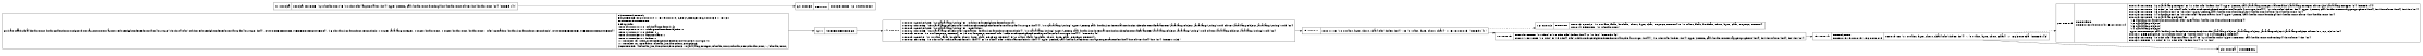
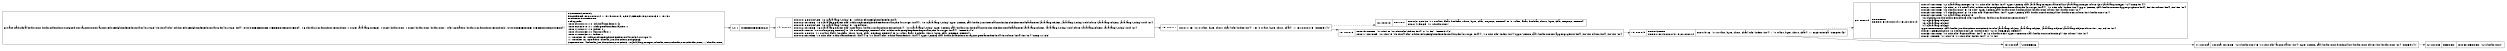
  digraph {
    rankdir=LR
    node [shape=record]
    n1 [label="{12\:\ ?|MTH_ENTER_BLOCK\l}"]
    n2 [label="{14\:\ 0x0000|0x0000: CONST_STR  (r0 I:java.lang.String) =  \"$this$reduceRightIndexedOrNull\" \l0x0002: INVOKE  (r5 I:java.lang.Object A[D('$this$reduceRightIndexedOrNull_u2dD40WMg8' int[])]), (r0 I:java.lang.String) type: STATIC call: kotlin.jvm.internal.Intrinsics.checkNotNullParameter(java.lang.Object, java.lang.String):void A[MD:(java.lang.Object, java.lang.String):void (m)]\l0x0005: CONST_STR  (r0 I:java.lang.String) =  \"operation\" \l0x0007: INVOKE  (r6 I:java.lang.Object A[D('operation' kotlin.jvm.functions.Function3)]), (r0 I:java.lang.String) type: STATIC call: kotlin.jvm.internal.Intrinsics.checkNotNullParameter(java.lang.Object, java.lang.String):void A[MD:(java.lang.Object, java.lang.String):void (m)]\l0x000a: MOVE  (r0 I:??[OBJECT, ARRAY]) = (r5 I:??[OBJECT, ARRAY] A[D('$this$reduceRightIndexedOrNull_u2dD40WMg8' int[])])  (LINE:9140)\l0x000b: CONST  (r1 I:??[int, float, boolean, short, byte, char, OBJECT, ARRAY]) = (0 ??[int, float, boolean, short, byte, char, OBJECT, ARRAY]) \l0x000c: INVOKE  (r0 I:int A[D('$this$lastIndex$iv' int[])]) = (r0 I:int[] A[D('$this$lastIndex$iv' int[])]) type: STATIC call: kotlin.collections.ArraysKt.getLastIndex(int[]):int A[MD:(int[]):int (m)] (LINE:11135)\l}"]
    n3 [label="{15\:\ 0x0011|0x0011: IF  (r0 I:??[int, byte, short, char] A[D('index' int)]) \>= (0 ??[int, byte, short, char])  \-\> B:18:0x0015  (LINE:9141)\l}"]
-   n4 [label="{16\:\ 0x0013|RETURN\l|0x0013: CONST  (r1 I:??[int, float, boolean, short, byte, char, OBJECT, ARRAY]) = (0 ??[int, float, boolean, short, byte, char, OBJECT, ARRAY]) \l0x0014: RETURN  (r1 I:kotlin.UInt) \l}"]
+   n4 [label="{16\:\ 0x0013|RETURN\l|0x0013: CONST  (r1 I:??[int, float, boolean, short, byte, char, OBJECT, ARRAY]) = (0 ??[int, float, boolean, short, byte, char, OBJECT, ARRAY]) \l0x0014: EDGE  (r1 I:kotlin.UInt) \l}"]
    n5 [label="{18\:\ 0x0015|0x0015: ARITH  (r1 I:int) = (r0 I:int A[D('index' int)]) + (\-1 int)  (LINE:9142)\l0x0017: INVOKE  (r0 I:int) = (r5 I:int[] A[D('$this$reduceRightIndexedOrNull_u2dD40WMg8' int[])]), (r0 I:int A[D('index' int)]) type: STATIC call: kotlin.UIntArray.get\-pVg5ArA(int[], int):int A[MD:(int[], int):int (m)]\l}"]
    n6 [label="{19\:\ 0x001b|LOOP_START\lLOOP:0: B:19:0x001b\-\>B:20:0x001d\l|0x001b: IF  (r1 I:??[int, byte, short, char] A[D('index' int)]) \< (0 ??[int, byte, short, char])  \-\> B:23:0x003a  (LINE:9143)\l}"]
    n7 [label="{20\:\ 0x001d|LOOP_END\lLOOP:0: B:19:0x001b\-\>B:20:0x001d\l|0x001d: INVOKE  (r2 I:java.lang.Integer) = (r1 I:int A[D('index' int)]) type: STATIC call: java.lang.Integer.valueOf(int):java.lang.Integer A[MD:(int):java.lang.Integer (c)] (LINE:9144)\l0x0021: INVOKE  (r3 I:int) = (r5 I:int[] A[D('$this$reduceRightIndexedOrNull_u2dD40WMg8' int[])]), (r1 I:int A[D('index' int)]) type: STATIC call: kotlin.UIntArray.get\-pVg5ArA(int[], int):int A[MD:(int[], int):int (m)]\l0x0025: INVOKE  (r3 I:kotlin.UInt) = (r3 I:int) type: STATIC call: kotlin.UInt.box\-impl(int):kotlin.UInt A[MD:(int):kotlin.UInt (m)]\l0x0029: INVOKE  (r4 I:kotlin.UInt) = (r0 I:int A[D('accumulator' int)]) type: STATIC call: kotlin.UInt.box\-impl(int):kotlin.UInt A[MD:(int):kotlin.UInt (m)]\l0x002d: INVOKE  (r2 I:java.lang.Object) = \l  (r6 I:kotlin.jvm.functions.Function3 A[D('operation' kotlin.jvm.functions.Function3)])\l  (r2 I:java.lang.Object)\l  (r3 I:java.lang.Object)\l  (r4 I:java.lang.Object)\l type: INTERFACE call: kotlin.jvm.functions.Function3.invoke(java.lang.Object, java.lang.Object, java.lang.Object):java.lang.Object A[MD:(P1, P2, P3):R (m)]\l0x0031: CHECK_CAST (r2 I:kotlin.UInt) = (kotlin.UInt) (r2 I:??[OBJECT, ARRAY]) \l0x0033: INVOKE  (r0 I:int A[D('accumulator' int)]) = (r2 I:kotlin.UInt) type: VIRTUAL call: kotlin.UInt.unbox\-impl():int A[MD:():int (m)]\l0x0037: ARITH  (r1 I:int) = (r1 I:int A[D('index' int)]) + (\-1 int) \l}"]
    n8 [label="{23\:\ 0x003a|SYNTHETIC\l}"]
    n9 [label="{21\:\ 0x003a|0x003a: INVOKE  (r2 I:kotlin.UInt) = (r0 I:int A[D('accumulator' int)]) type: STATIC call: kotlin.UInt.box\-impl(int):kotlin.UInt A[MD:(int):kotlin.UInt (m)] (LINE:9147)\l}"]
-   n10 [label="{22\:\ 0x003e|RETURN\l|0x003e: LINE  (r2 I:kotlin.UInt) \l}"]
+   n10 [label="{22\:\ 0x003e|RETURN\l|0x003e: RETURN  (r2 I:kotlin.UInt) \l}"]
    n11 [label="{private static final kotlin.UInt kotlin.collections.unsigned.UArraysKt___UArraysKt.reduceRightIndexedOrNull\-D40WMg8((r5 I:int[] A[D('$this$reduceRightIndexedOrNull_u2dD40WMg8' int[]), IMMUTABLE_TYPE, METHOD_ARGUMENT]), (r6 I:kotlin.jvm.functions.Function3\<? super java.lang.Integer, ? super kotlin.UInt, ? super kotlin.UInt, kotlin.UInt\> A[D('operation' kotlin.jvm.functions.Function3), IMMUTABLE_TYPE, METHOD_ARGUMENT]))  | USE_LINES_HINTS\lBACK_EDGE: B:20:0x001d \-\> B:19:0x001b, CROSS_EDGE: B:22:0x003e \-\> B:13:?\lINLINE_NOT_NEEDED\lDebug Info:\l  0x000b\-0x0010: r0 '$this$lastIndex$iv' [I\l  0x000c\-0x0010: r1 '$i$f$getLastIndex\-\-ajY\-9A' I\l  0x0011\-0x0017: r0 'index' I\l  0x001b\-0x003e: r0 'accumulator' I\l  0x0017\-0x003e: r1 'index' I\l  \-1 \-0x003e: r5 '$this$reduceRightIndexedOrNull_u2dD40WMg8' [I\l  \-1 \-0x003e: r6 'operation' Lkotlin\/jvm\/functions\/Function3;\lSIGNATURE: ([ILkotlin\/jvm\/functions\/Function3\<\-Ljava\/lang\/Integer;\-Lkotlin\/UInt;\-Lkotlin\/UInt;Lkotlin\/UInt;\>;)Lkotlin\/UInt;\l}"]
    n1 -> n2
    n2 -> n3
    n3 -> n4 [style=dashed]
    n3 -> n5
    n5 -> n6
    n6 -> n7 [style=dashed]
    n6 -> n8
+   n8 -> n9
    n9 -> n10
    n11 -> n1
  }
